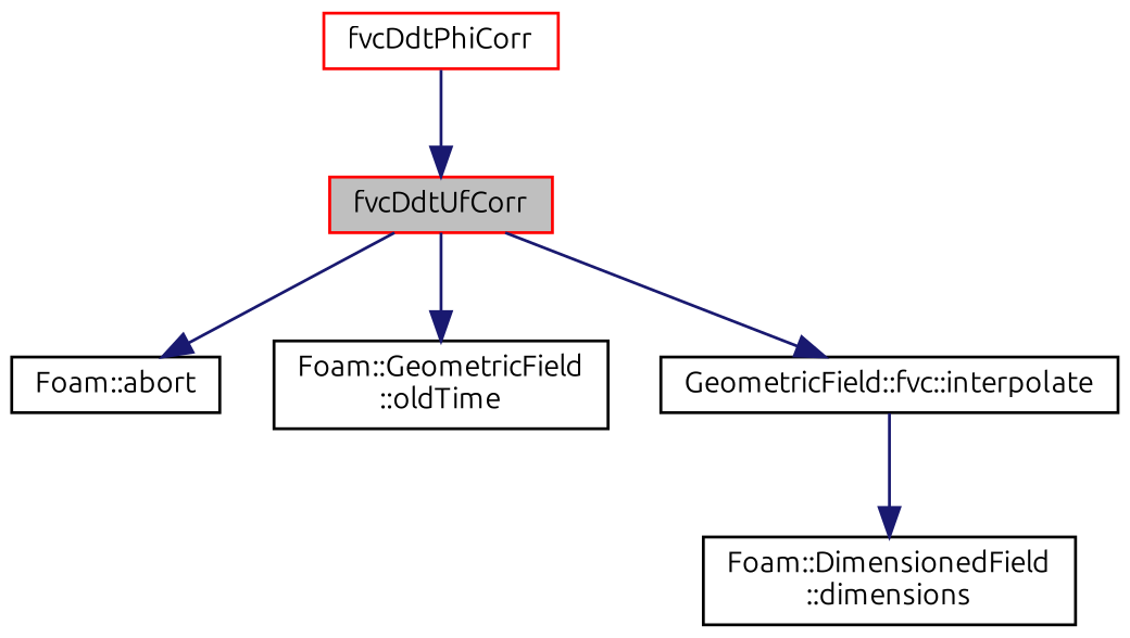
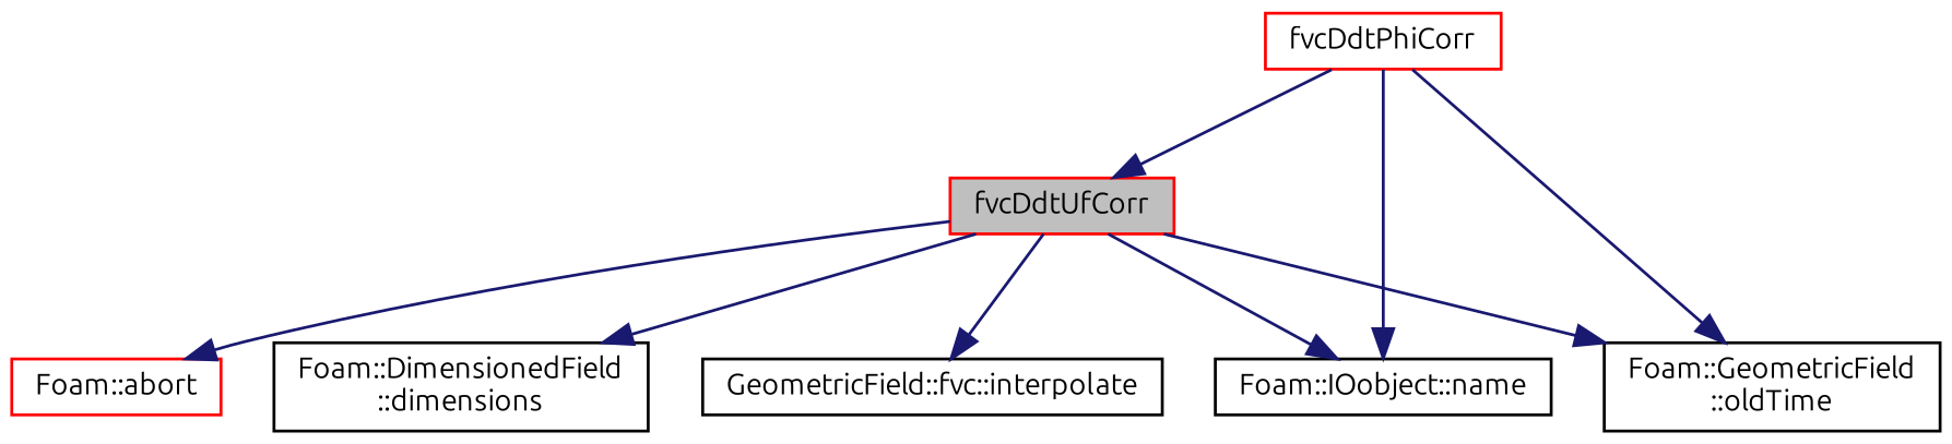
  digraph {
    fontname=Ubuntu
    rankdir=TB
    node [color=black fontname=Ubuntu fontsize=10 shape=record]
    edge [color=midnightblue fontname=Ubuntu fontsize=10 labelfontname=Helvetica labelfontsize=10 style=solid]
    n1 [color=red fillcolor=grey75 fontcolor=black height=0.2 label=fvcDdtUfCorr style=filled width=0.4]
-   n2 [height=0.2 label="Foam::abort" width=0.4]
+   n2 [color=red height=0.2 label="Foam::abort" width=0.4]
    n3 [height=0.2 label="Foam::DimensionedField\l::dimensions" width=0.4]
+   n4 [height=0.2 label="Foam::IOobject::name" width=0.4]
    n5 [height=0.2 label="Foam::GeometricField\l::oldTime" width=0.4]
    n6 [height=0.2 label="GeometricField::fvc::interpolate" width=0.4]
    n7 [color=red height=0.2 label=fvcDdtPhiCorr width=0.4]
    n1 -> n2
-   n6 -> n3
+   n1 -> n3
+   n1 -> n4
    n1 -> n5
    n1 -> n6
    n7 -> n1
+   n7 -> n4
+   n7 -> n5
  }
